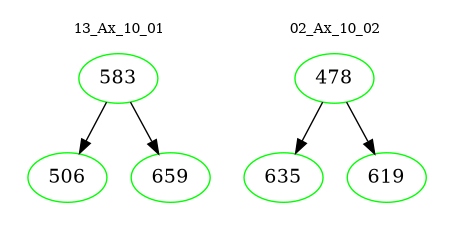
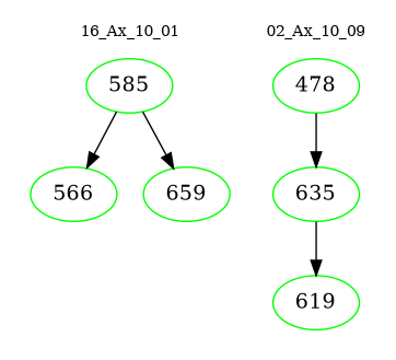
  digraph {
    node [color=green]
    edge [color=black]
-   n1 [label=583]
-   n2 [label=506]
+   n1 [label=585]
+   n2 [label=566]
    n3 [label=659]
    n4 [label=478]
    n5 [label=635]
    n6 [label=619]
    subgraph cluster_1 {
      color=white
      fontsize=10
-     label="13_Ax_10_01"
+     label="16_Ax_10_01"
      n1
      n2
      n3
    }
    subgraph cluster_2 {
      color=white
      fontsize=10
-     label="02_Ax_10_02"
+     label="02_Ax_10_09"
      n4
      n5
      n6
    }
    n1 -> n2
    n1 -> n3
    n4 -> n5
-   n4 -> n6
+   n5 -> n6
  }
